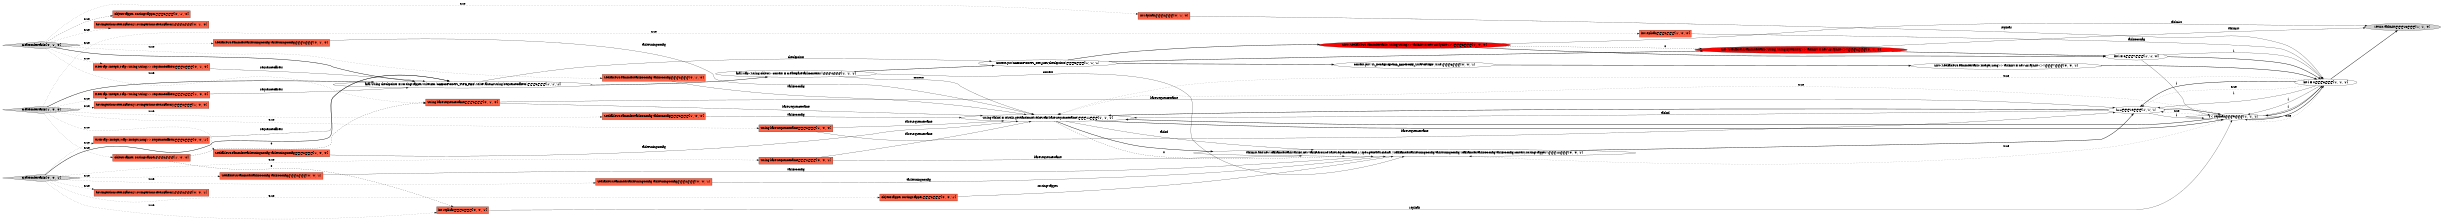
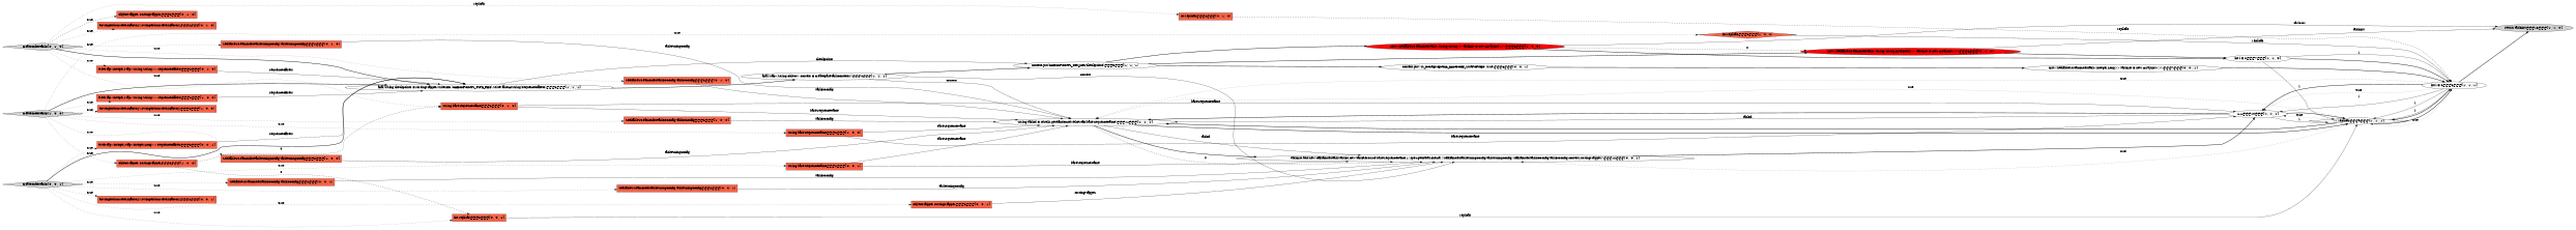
  digraph {
    rankdir=LR
    node [fillcolor=tomato shape=box style=filled]
    edge [style=solid]
    n1 [fillcolor=white label="final Map<String,Object> context = createBaseTaskContexts()@@@4@@@['1', '1', '1']" shape=ellipse]
    n2 [fillcolor=white label="String taskId = IdUtils.getRandomIdWithPrefix(baseSequenceName)@@@11@@@['1', '1', '1']" shape=ellipse]
    n3 [fillcolor=white label="context.put(CHECKPOINTS_CTX_KEY,checkpoints)@@@5@@@['1', '1', '1']" shape=ellipse]
    n4 [fillcolor=white label="taskList.add(new KafkaIndexTask(taskId,new TaskResource(baseSequenceName,1),spec.getDataSchema(),(KafkaIndexTaskTuningConfig)taskTuningConfig,(KafkaIndexTaskIOConfig)taskIoConfig,context,sortingMapper))@@@12@@@['0', '0', '1']" shape=ellipse]
    n5 [fillcolor=white label="i < replicas@@@9@@@['1', '1', '1']" shape=diamond]
    n6 [fillcolor=red label="List<SeekableStreamIndexTask<String,String,ByteEntity>> taskList = new ArrayList<>()@@@6@@@['0', '1', '0']" shape=ellipse]
    n7 [fillcolor=red label="List<SeekableStreamIndexTask<String,String>> taskList = new ArrayList<>()@@@6@@@['1', '0', '0']" shape=ellipse]
    n8 [fillcolor=white label="context.put(\"IS_INCREMENTAL_HANDOFF_SUPPORTED\",true)@@@6@@@['0', '0', '1']" shape=ellipse]
    n9 [fillcolor=white label="i++@@@10@@@['1', '1', '1']" shape=ellipse]
    n10 [fillcolor=lightgray label="createIndexTasks['0', '0', '1']" shape=diamond]
    n11 [fillcolor=white label="final String checkpoints = sortingMapper.writerFor(CHECKPOINTS_TYPE_REF).writeValueAsString(sequenceOffsets)@@@3@@@['1', '1', '1']" shape=ellipse]
    n12 [label="RowIngestionMetersFactory rowIngestionMetersFactory@@@2@@@['0', '0', '1']"]
    n13 [label="SeekableStreamIndexTaskIOConfig taskIoConfig@@@2@@@['0', '0', '1']"]
    n14 [label="TreeMap<Integer,Map<Integer,Long>> sequenceOffsets@@@2@@@['0', '0', '1']"]
    n15 [label="SeekableStreamIndexTaskTuningConfig taskTuningConfig@@@2@@@['0', '0', '1']"]
    n16 [label="ObjectMapper sortingMapper@@@2@@@['0', '0', '1']"]
    n17 [label="String baseSequenceName@@@2@@@['0', '0', '1']"]
    n18 [label="int replicas@@@2@@@['0', '0', '1']"]
    n19 [fillcolor=white label="int i = 0@@@8@@@['1', '1', '1']" shape=ellipse]
    n20 [label="RowIngestionMetersFactory rowIngestionMetersFactory@@@2@@@['1', '0', '0']"]
    n21 [fillcolor=white label="int i = 0@@@7@@@['1', '1', '0']" shape=ellipse]
    n22 [fillcolor=lightgray label="return taskList@@@13@@@['1', '1', '0']" shape=ellipse]
    n23 [label="String baseSequenceName@@@2@@@['1', '0', '0']"]
    n24 [fillcolor=white label="List<SeekableStreamIndexTask<Integer,Long>> taskList = new ArrayList<>()@@@7@@@['0', '0', '1']" shape=ellipse]
    n25 [fillcolor=lightgray label="createIndexTasks['1', '0', '0']" shape=diamond]
    n26 [label="SeekableStreamIndexTaskTuningConfig taskTuningConfig@@@2@@@['1', '0', '0']"]
-   n27 [label="int replicas@@@2@@@['1', '0', '0']"]
+   n27 [label="int replicas@@@2@@@['1', '0', '0']" shape=diamond]
    n28 [label="TreeMap<Integer,Map<String,String>> sequenceOffsets@@@2@@@['1', '0', '0']"]
    n29 [label="SeekableStreamIndexTaskIOConfig taskIoConfig@@@2@@@['1', '0', '0']"]
    n30 [label="ObjectMapper sortingMapper@@@2@@@['1', '0', '0']"]
    n31 [label="String baseSequenceName@@@2@@@['0', '1', '0']"]
    n32 [label="ObjectMapper sortingMapper@@@2@@@['0', '1', '0']"]
    n33 [label="TreeMap<Integer,Map<String,String>> sequenceOffsets@@@2@@@['0', '1', '0']"]
    n34 [label="RowIngestionMetersFactory rowIngestionMetersFactory@@@2@@@['0', '1', '0']"]
    n35 [label="int replicas@@@2@@@['0', '1', '0']"]
    n36 [fillcolor=lightgray label="createIndexTasks['0', '1', '0']" shape=diamond]
    n37 [label="SeekableStreamIndexTaskTuningConfig taskTuningConfig@@@2@@@['0', '1', '0']"]
    n38 [label="SeekableStreamIndexTaskIOConfig taskIoConfig@@@2@@@['0', '1', '0']"]
    n1 -> n2 [label=context]
    n1 -> n3 [style=bold]
    n1 -> n4 [label=context]
    n2 -> n4 [style=bold]
    n2 -> n4 [label=taskId]
    n2 -> n4 [label=0 style=dashed]
    n2 -> n5 [style=bold]
    n3 -> n6 [style=bold]
    n3 -> n7 [style=bold]
    n3 -> n8 [style=bold]
    n4 -> n9 [style=bold]
    n5 -> n2 [style=bold]
    n5 -> n2 [label=true style=dotted]
    n5 -> n4 [label=true style=dotted]
    n5 -> n9 [label=true style=dotted]
    n5 -> n19 [label=i]
    n5 -> n19 [style=bold]
    n6 -> n21 [style=bold]
    n6 -> n22 [label=taskList]
    n7 -> n6 [label=0 style=dashed]
    n7 -> n21 [style=bold]
    n7 -> n22 [label=taskList]
    n8 -> n24 [style=bold]
    n9 -> n2 [style=bold]
    n9 -> n2 [label=taskId]
    n9 -> n5 [label=i]
    n9 -> n5 [style=bold]
    n10 -> n11 [style=bold]
    n10 -> n12 [label=true style=dotted]
    n10 -> n13 [label=true style=dotted]
    n10 -> n14 [label=true style=dotted]
    n10 -> n15 [label=true style=dotted]
    n10 -> n16 [label=true style=dotted]
    n10 -> n17 [label=true style=dotted]
    n10 -> n18 [label=true style=dotted]
    n11 -> n1 [style=bold]
    n11 -> n3 [label=checkpoints]
    n13 -> n4 [label=taskIoConfig]
    n14 -> n11 [label=sequenceOffsets]
    n15 -> n4 [label=taskTuningConfig]
    n16 -> n4 [label=sortingMapper]
    n17 -> n2 [label=baseSequenceName]
    n17 -> n4 [label=baseSequenceName]
    n18 -> n5 [label=replicas]
    n19 -> n2 [label=true style=dotted]
    n19 -> n5 [label=true style=dotted]
    n19 -> n5 [style=bold]
    n19 -> n5 [label=i]
    n19 -> n9 [style=bold]
    n19 -> n9 [label=true style=dotted]
    n19 -> n9 [label=i]
    n19 -> n22 [style=bold]
    n21 -> n5 [label=i]
    n21 -> n19 [label=i]
    n21 -> n19 [style=bold]
    n23 -> n2 [label=baseSequenceName]
    n23 -> n9 [label=baseSequenceName]
    n24 -> n19 [style=bold]
    n25 -> n11 [style=bold]
    n25 -> n20 [label=true style=dotted]
    n25 -> n23 [label=true style=dotted]
    n25 -> n26 [label=true style=dotted]
    n25 -> n27 [label=true style=dotted]
    n25 -> n28 [label=true style=dotted]
    n25 -> n29 [label=true style=dotted]
    n25 -> n30 [label=true style=dotted]
    n26 -> n2 [label=taskTuningConfig]
-   n27 -> n19 [label=taskIoConfig]
+   n27 -> n19 [label=replicas]
    n28 -> n11 [label=sequenceOffsets]
    n29 -> n2 [label=taskIoConfig]
    n30 -> n18 [label=0 style=dashed]
    n30 -> n31 [label=0 style=dashed]
    n31 -> n2 [label=baseSequenceName]
    n31 -> n9 [label=baseSequenceName]
    n33 -> n11 [label=sequenceOffsets]
-   n35 -> n19 [label=replicas]
+   n35 -> n19 [label=replicas style=dashed]
    n36 -> n11 [style=bold]
    n36 -> n31 [label=true style=dotted]
    n36 -> n32 [label=true style=dashed]
    n36 -> n33 [label=true style=dotted]
    n36 -> n34 [label=true style=dotted]
-   n36 -> n35 [label=true style=dotted]
+   n36 -> n35 [label=replicas style=dotted]
    n36 -> n37 [label=true style=dotted]
    n36 -> n38 [label=true style=dotted]
    n37 -> n2 [label=taskTuningConfig]
    n38 -> n2 [label=taskIoConfig]
  }
